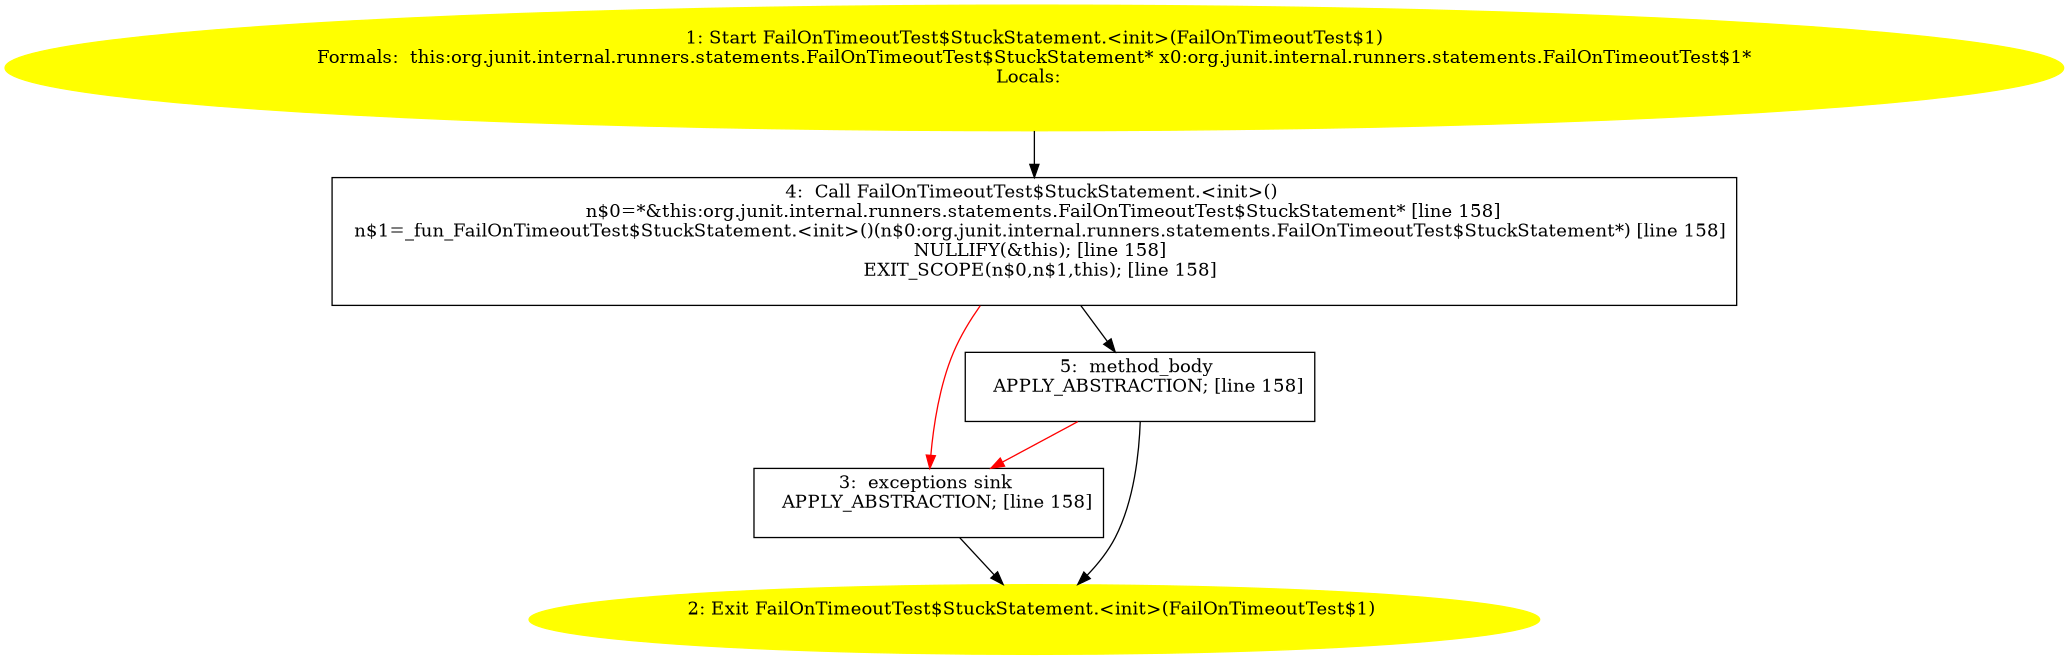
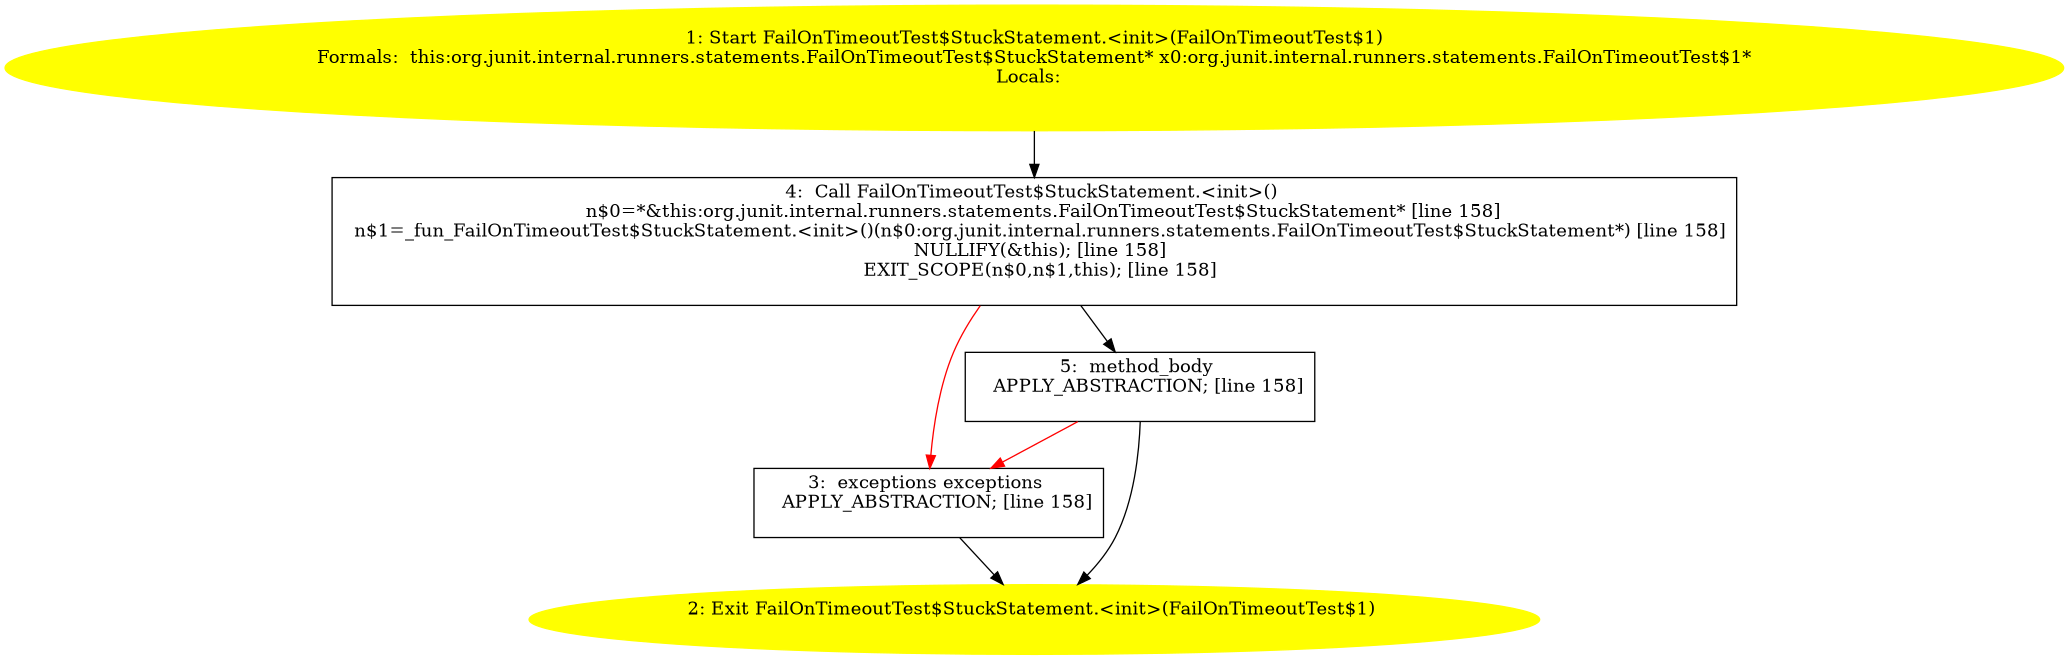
  digraph {
    fontname="DejaVu Serif"
    node [fontname="DejaVu Serif" shape=box]
    edge [fontname="DejaVu Serif"]
    n1 [color=yellow label="1: Start FailOnTimeoutTest$StuckStatement.<init>(FailOnTimeoutTest$1)\nFormals:  this:org.junit.internal.runners.statements.FailOnTimeoutTest$StuckStatement* x0:org.junit.internal.runners.statements.FailOnTimeoutTest$1*\nLocals:  \n  " style=filled shape=""]
    n2 [label="4:  Call FailOnTimeoutTest$StuckStatement.<init>() \n   n$0=*&this:org.junit.internal.runners.statements.FailOnTimeoutTest$StuckStatement* [line 158]\n  n$1=_fun_FailOnTimeoutTest$StuckStatement.<init>()(n$0:org.junit.internal.runners.statements.FailOnTimeoutTest$StuckStatement*) [line 158]\n  NULLIFY(&this); [line 158]\n  EXIT_SCOPE(n$0,n$1,this); [line 158]\n "]
-   n3 [label="3:  exceptions sink \n   APPLY_ABSTRACTION; [line 158]\n "]
+   n3 [label="3:  exceptions exceptions \n   APPLY_ABSTRACTION; [line 158]\n "]
    n4 [label="5:  method_body \n   APPLY_ABSTRACTION; [line 158]\n "]
    n5 [color=yellow label="2: Exit FailOnTimeoutTest$StuckStatement.<init>(FailOnTimeoutTest$1) \n  " style=filled shape=""]
    n1 -> n2
    n2 -> n3 [color=red]
    n2 -> n4
    n3 -> n5
    n4 -> n3 [color=red]
    n4 -> n5
  }
